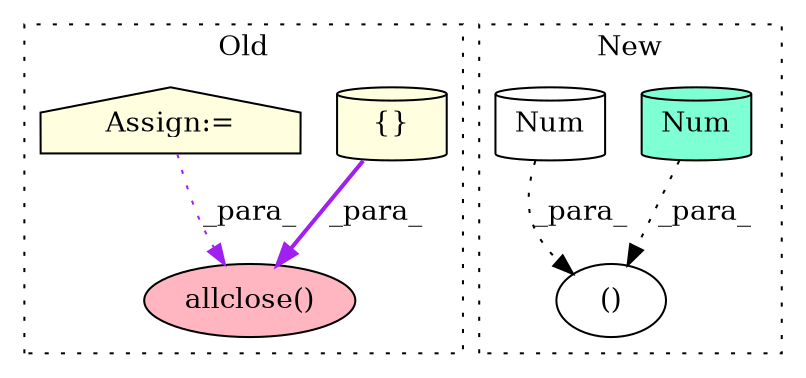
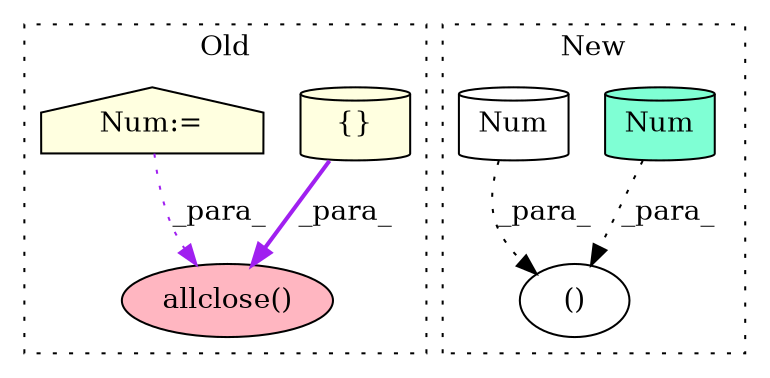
  digraph {
    node [a=76 l=1 shape=cylinder style=filled fillcolor=lightyellow]
    edge [color=purple style=dotted]
    n1 [a=75 l="15,12" label="allclose()" s="17890,17940" shape=ellipse fillcolor=lightpink]
    n2 [a=59 l="2,1" label="{}" s="16946,16946"]
-   n3 [a=68 l=3 label="Assign:=" s=16908 shape=house]
+   n3 [a=68 l=3 label="Num:=" s=16908 shape=house]
    n4 [a=54 l=12 label="()" s=7209 shape=ellipse fillcolor=white]
    n5 [label=Num s=7220 fillcolor=aquamarine]
    n6 [label=Num s=7208 fillcolor=white]
    subgraph cluster_1 {
      label=Old
      style=dotted
      n1
      n2
      n3
    }
    subgraph cluster_2 {
      label=New
      style=dotted
      n4
      n5
      n6
    }
    n2 -> n1 [label=_para_ style=bold]
    n3 -> n1 [label=_para_]
    n5 -> n4 [label=_para_ color=black]
    n6 -> n4 [label=_para_ color=black]
  }
